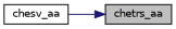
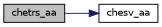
  digraph {
    rankdir=RL
    node [color=black fontname=Helvetica fontsize=10 shape=record style=filled]
    n1 [fillcolor=grey75 fontcolor=black height=0.2 label=chetrs_aa width=0.4]
    n2 [fillcolor=white height=0.2 label=chesv_aa width=0.4]
-   n1 -> n2 [color=midnightblue dir=back fontname=Helvetica fontsize=10 labelfontname=Helvetica labelfontsize=10 style=solid]
+   n2 -> n1 [color=midnightblue dir=back fontname=Helvetica fontsize=10 labelfontname=Helvetica labelfontsize=10 style=solid]
  }
